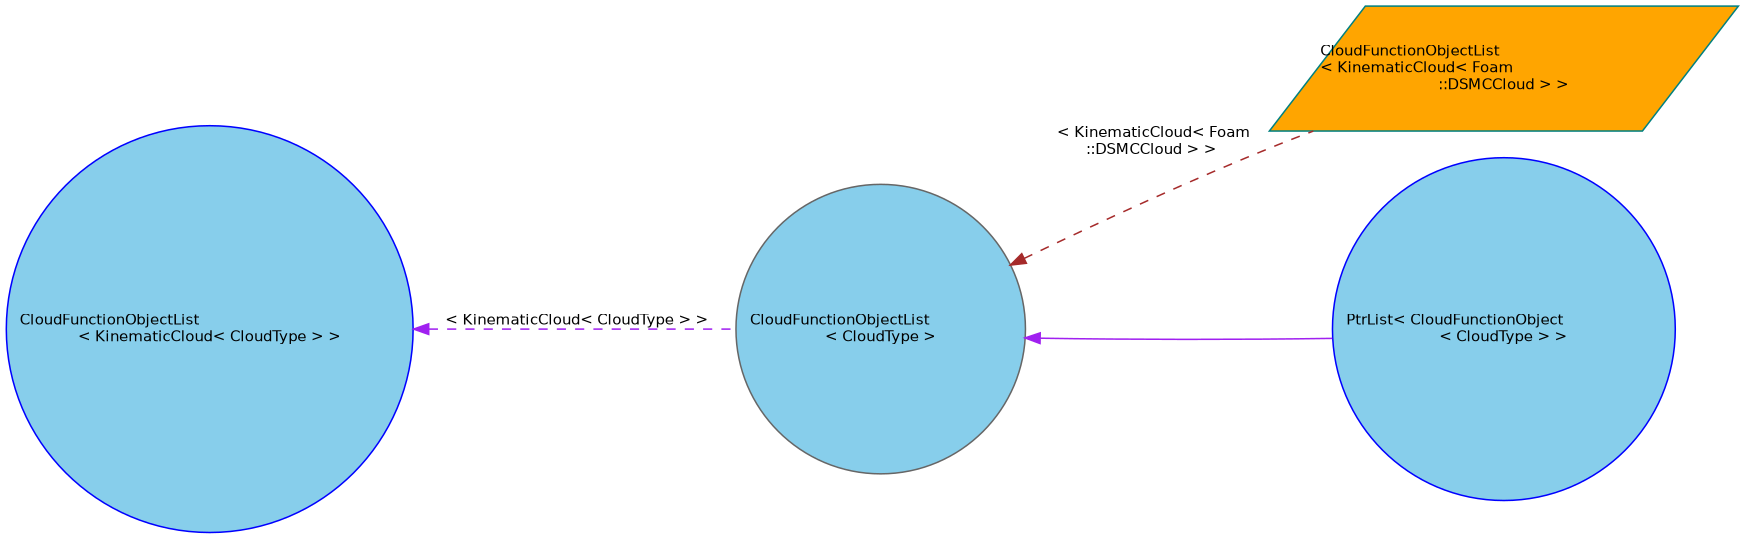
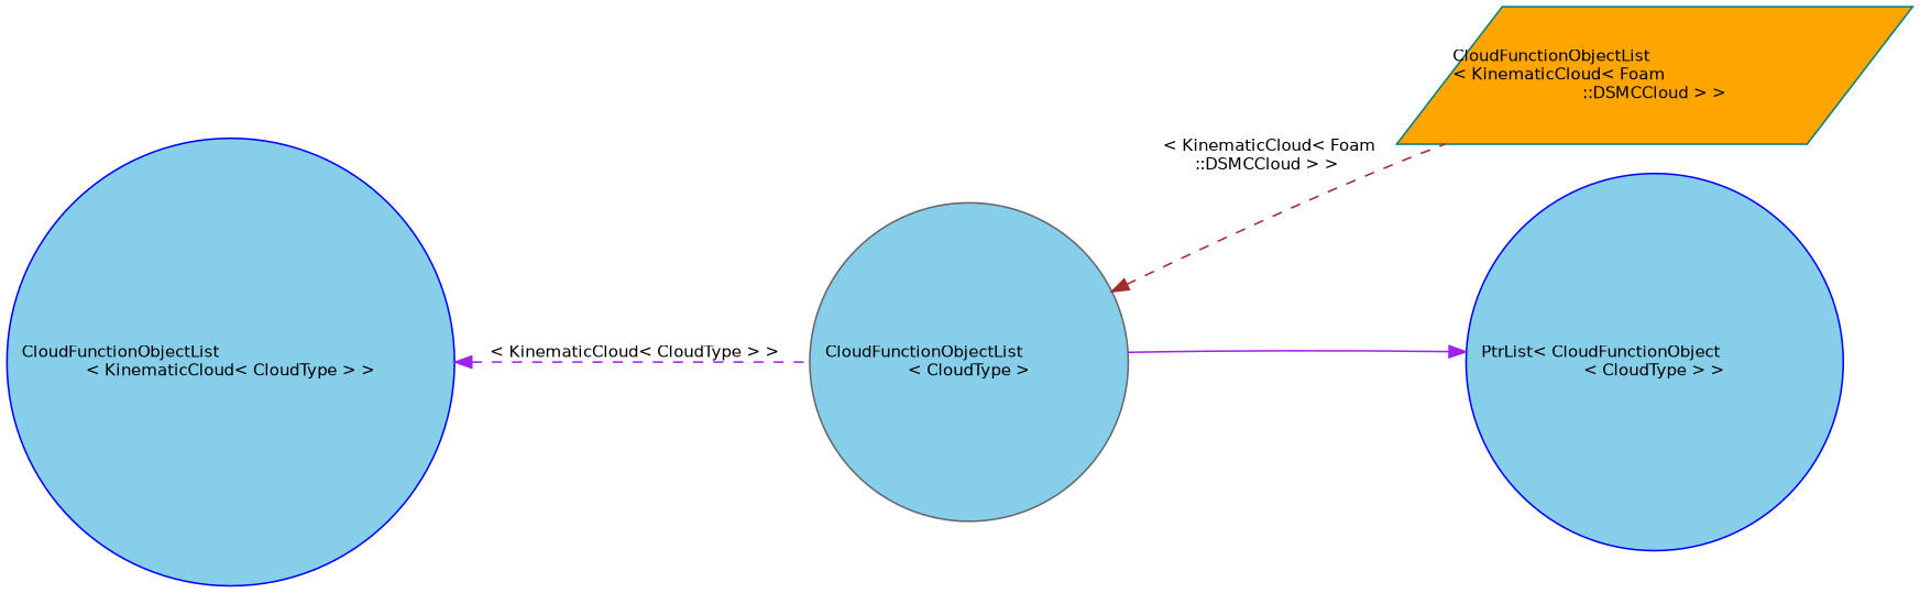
  digraph {
    rankdir=LR
    node [color=blue fillcolor=skyblue fontname=Helvetica fontsize=10 shape=circle style=filled]
    edge [color=purple dir=back fontname=Helvetica fontsize=10 labelfontname=Helvetica labelfontsize=10 style=dashed]
    n1 [color=gray40 fontcolor=black height=0.2 label="CloudFunctionObjectList\l\< CloudType \>" width=0.4]
    n2 [color=teal fillcolor=orange height=0.2 label="CloudFunctionObjectList\l\< KinematicCloud\< Foam\l::DSMCCloud \> \>" shape=parallelogram width=0.4]
    n3 [height=0.2 label="CloudFunctionObjectList\l\< KinematicCloud\< CloudType \> \>" width=0.4]
    n4 [height=0.2 label="PtrList\< CloudFunctionObject\l\< CloudType \> \>" width=0.4]
    n1 -> n2 [color=brown label=" \< KinematicCloud\< Foam\l::DSMCCloud \> \>"]
    n3 -> n1 [label=" \< KinematicCloud\< CloudType \> \>"]
-   n1 -> n4 [style=solid]
+   n4 -> n1 [style=solid]
  }
